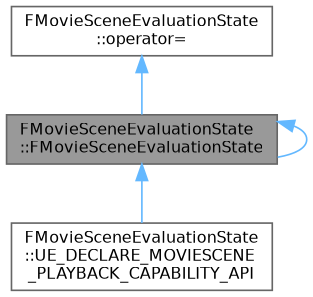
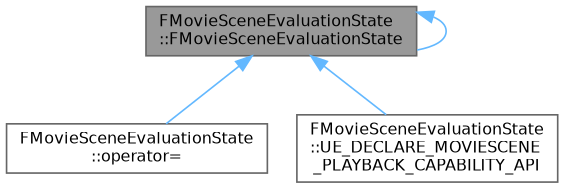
  digraph {
    rankdir=TB
    node [color=grey40 fillcolor=white fontname=Helvetica fontsize=10 shape=box style=filled]
    edge [color=steelblue1 dir=back fontname=Helvetica fontsize=10 labelfontname=Helvetica labelfontsize=10 style=solid]
    n1 [color=gray40 fillcolor=grey60 fontcolor=black height=0.2 label="FMovieSceneEvaluationState\l::FMovieSceneEvaluationState" width=0.4]
    n2 [height=0.2 label="FMovieSceneEvaluationState\l::operator=" width=0.4]
    n3 [height=0.2 label="FMovieSceneEvaluationState\l::UE_DECLARE_MOVIESCENE\l_PLAYBACK_CAPABILITY_API" width=0.4]
    n1 -> n1
-   n2 -> n1
+   n1 -> n2
    n1 -> n3
  }
